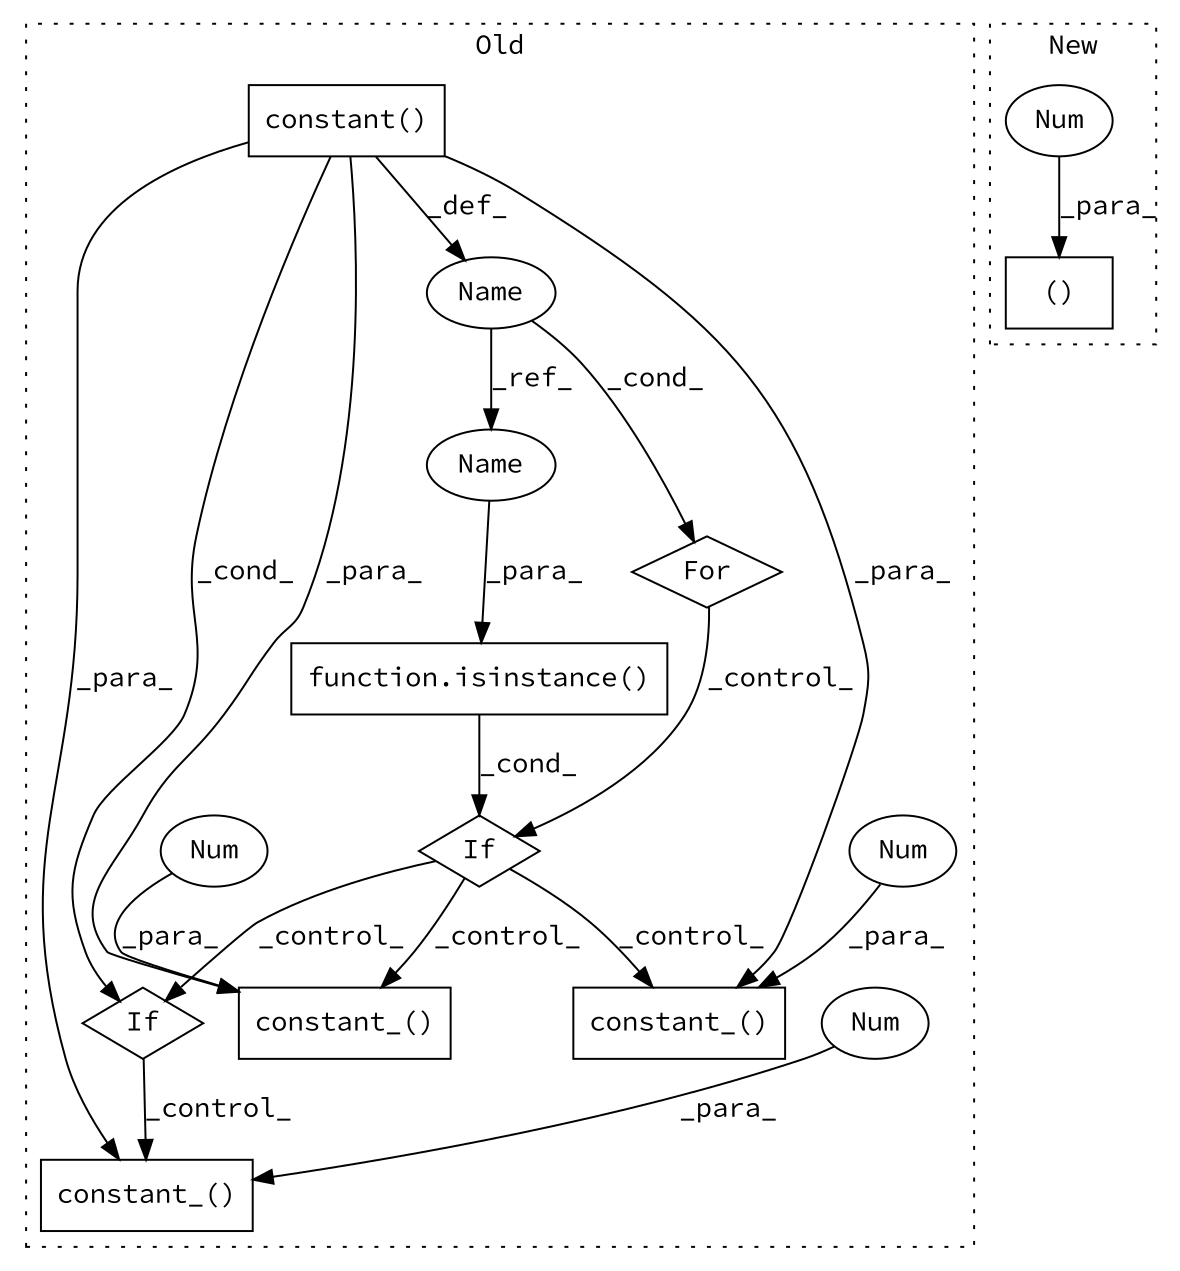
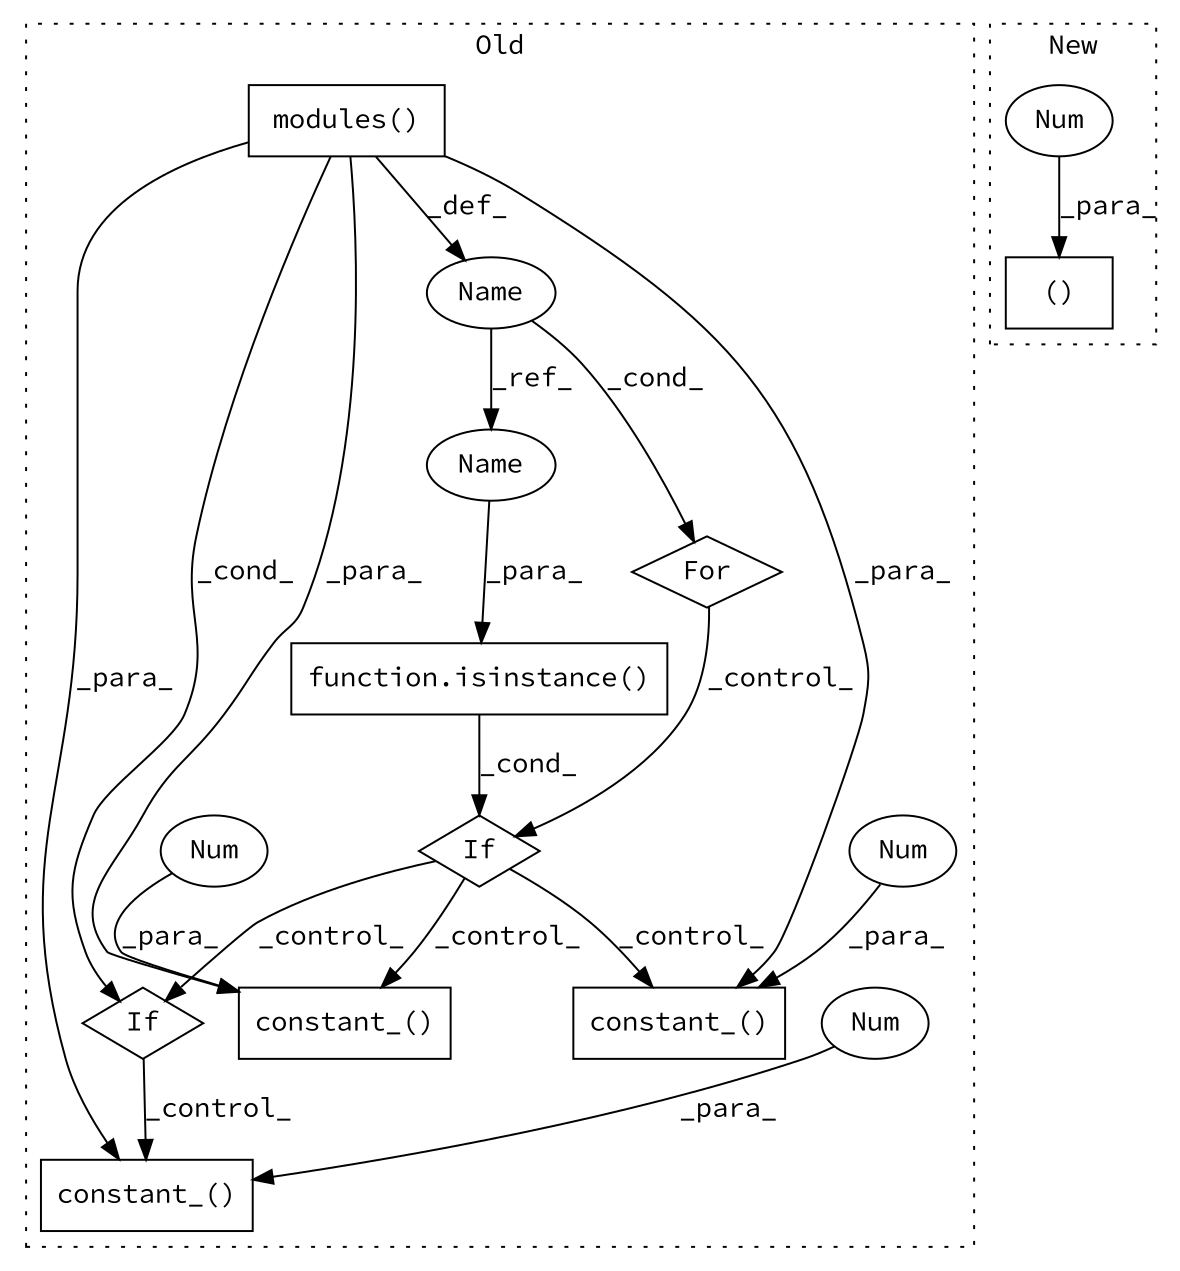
  digraph {
    fontname="Source Code Pro"
    node [a=75 fontname="Source Code Pro" l=1 shape=box]
    edge [fontname="Source Code Pro"]
    n1 [l="18,1" label="constant_()" s="2985,3012"]
    n2 [a=76 label=Num s=3011 shape=ellipse]
    n3 [a=96 l="3,18" label=If s="2626,2653" shape=diamond]
    n4 [l="18,1" label="constant_()" s="2801,2830"]
    n5 [a=96 l="0,18" label=If s="2894,2918" shape=diamond]
    n6 [l="18,1" label="constant_()" s="2848,2875"]
    n7 [a=107 l="4,14" label=For s="2589,2612" shape=diamond]
    n8 [a=76 label=Num s=2874 shape=ellipse]
    n9 [a=76 label=Num s=2829 shape=ellipse]
-   n10 [l=14 label="constant()" s=2598]
+   n10 [l=14 label="modules()" s=2598]
    n11 [a=87 label=Name s=2593 shape=ellipse]
    n12 [l="11,1" label="function.isinstance()" s="2629,2652"]
    n13 [a=87 label=Name s=2640 shape=ellipse]
    n14 [a=54 l=3 label="()" s=2332]
    n15 [a=76 label=Num s=2331 shape=ellipse]
    subgraph cluster_1 {
      label=Old
      style=dotted
      n1
      n2
      n3
      n4
      n5
      n6
      n7
      n8
      n9
      n10
      n11
      n12
      n13
    }
    subgraph cluster_2 {
      label=New
      style=dotted
      n14
      n15
    }
    n2 -> n1 [label=_para_]
    n3 -> n4 [label=_control_]
    n3 -> n5 [label=_control_]
    n3 -> n6 [label=_control_]
    n5 -> n1 [label=_control_]
    n7 -> n3 [label=_control_]
    n8 -> n6 [label=_para_]
    n9 -> n4 [label=_para_]
    n10 -> n1 [label=_para_]
    n10 -> n4 [label=_para_]
    n10 -> n5 [label=_cond_]
    n10 -> n6 [label=_para_]
    n10 -> n11 [label=_def_]
    n11 -> n7 [label=_cond_]
    n11 -> n13 [label=_ref_]
    n12 -> n3 [label=_cond_]
    n13 -> n12 [label=_para_]
    n15 -> n14 [label=_para_]
  }
